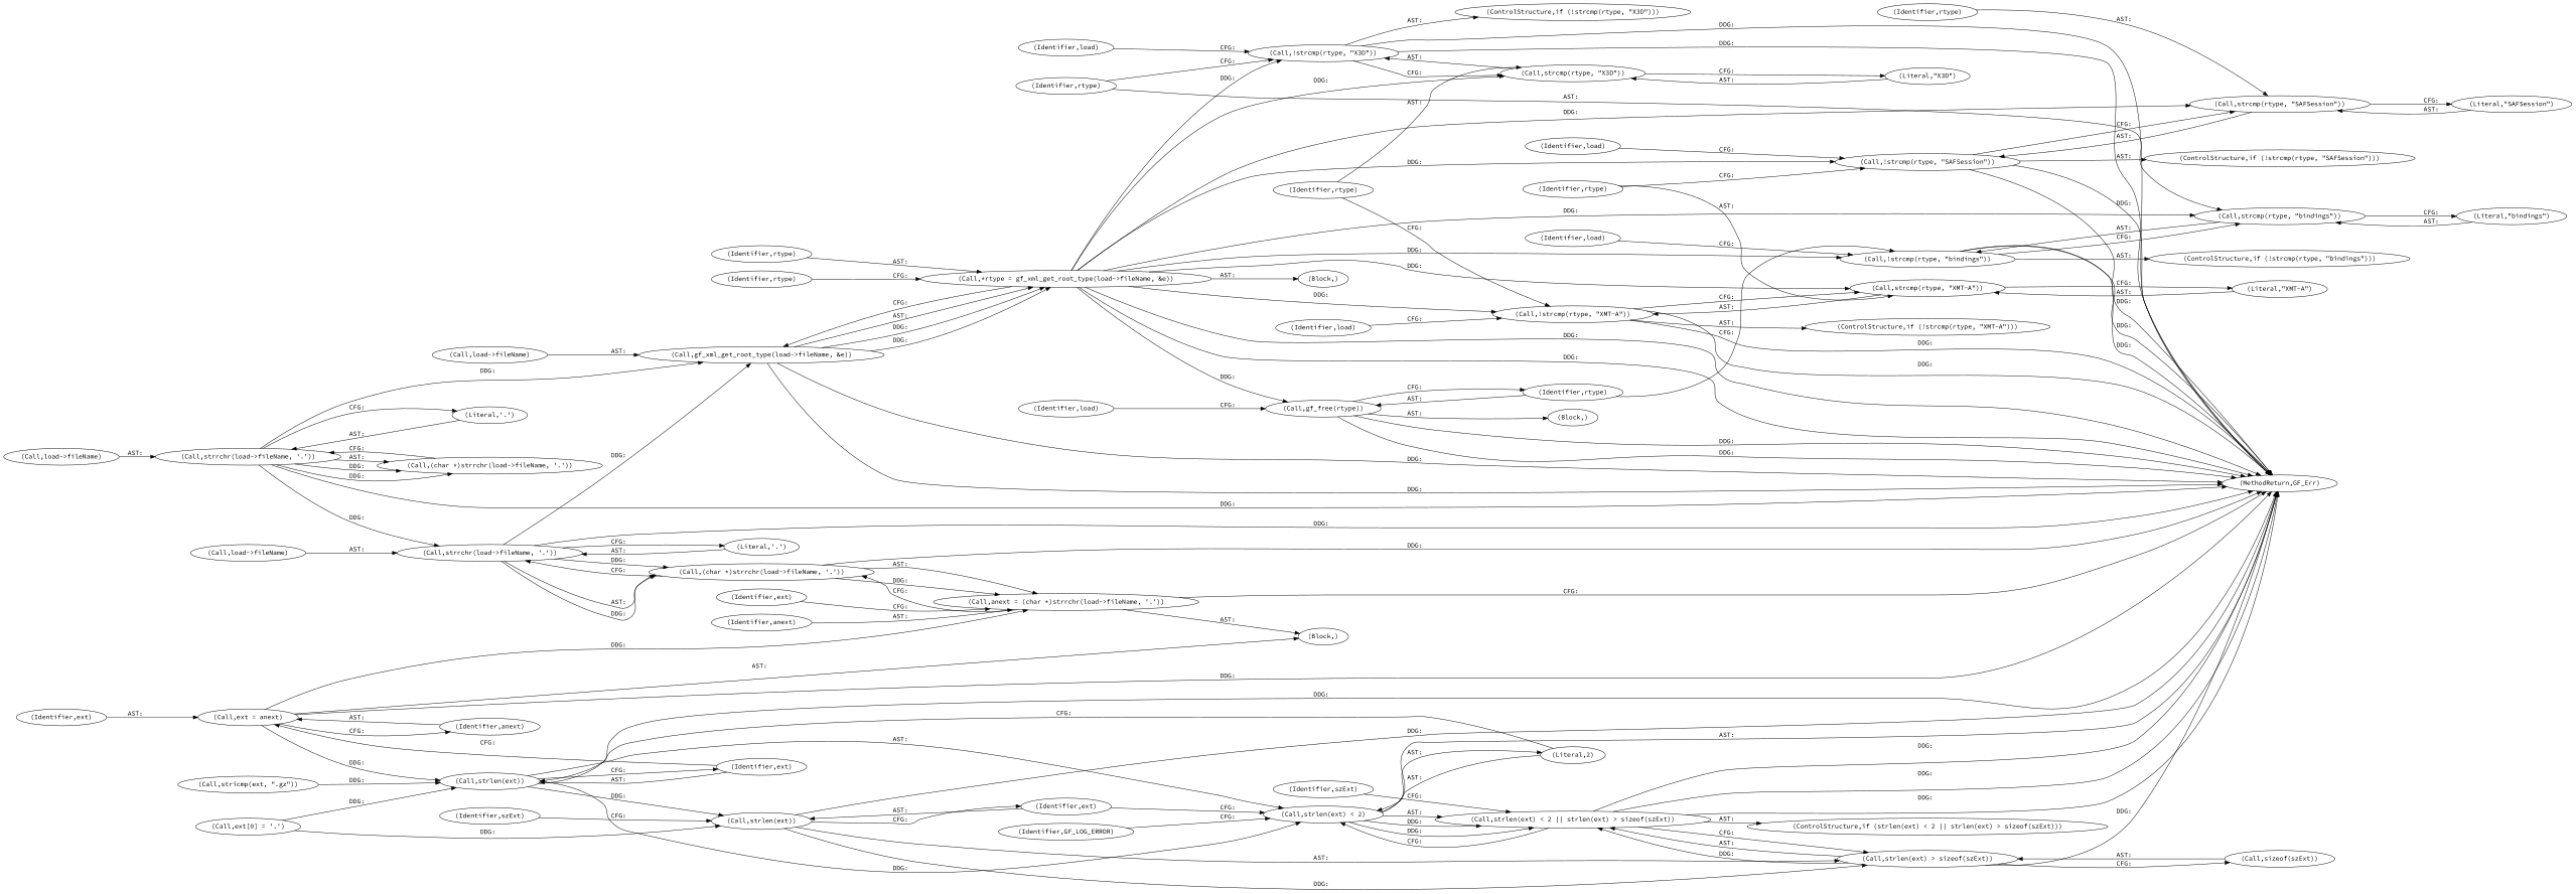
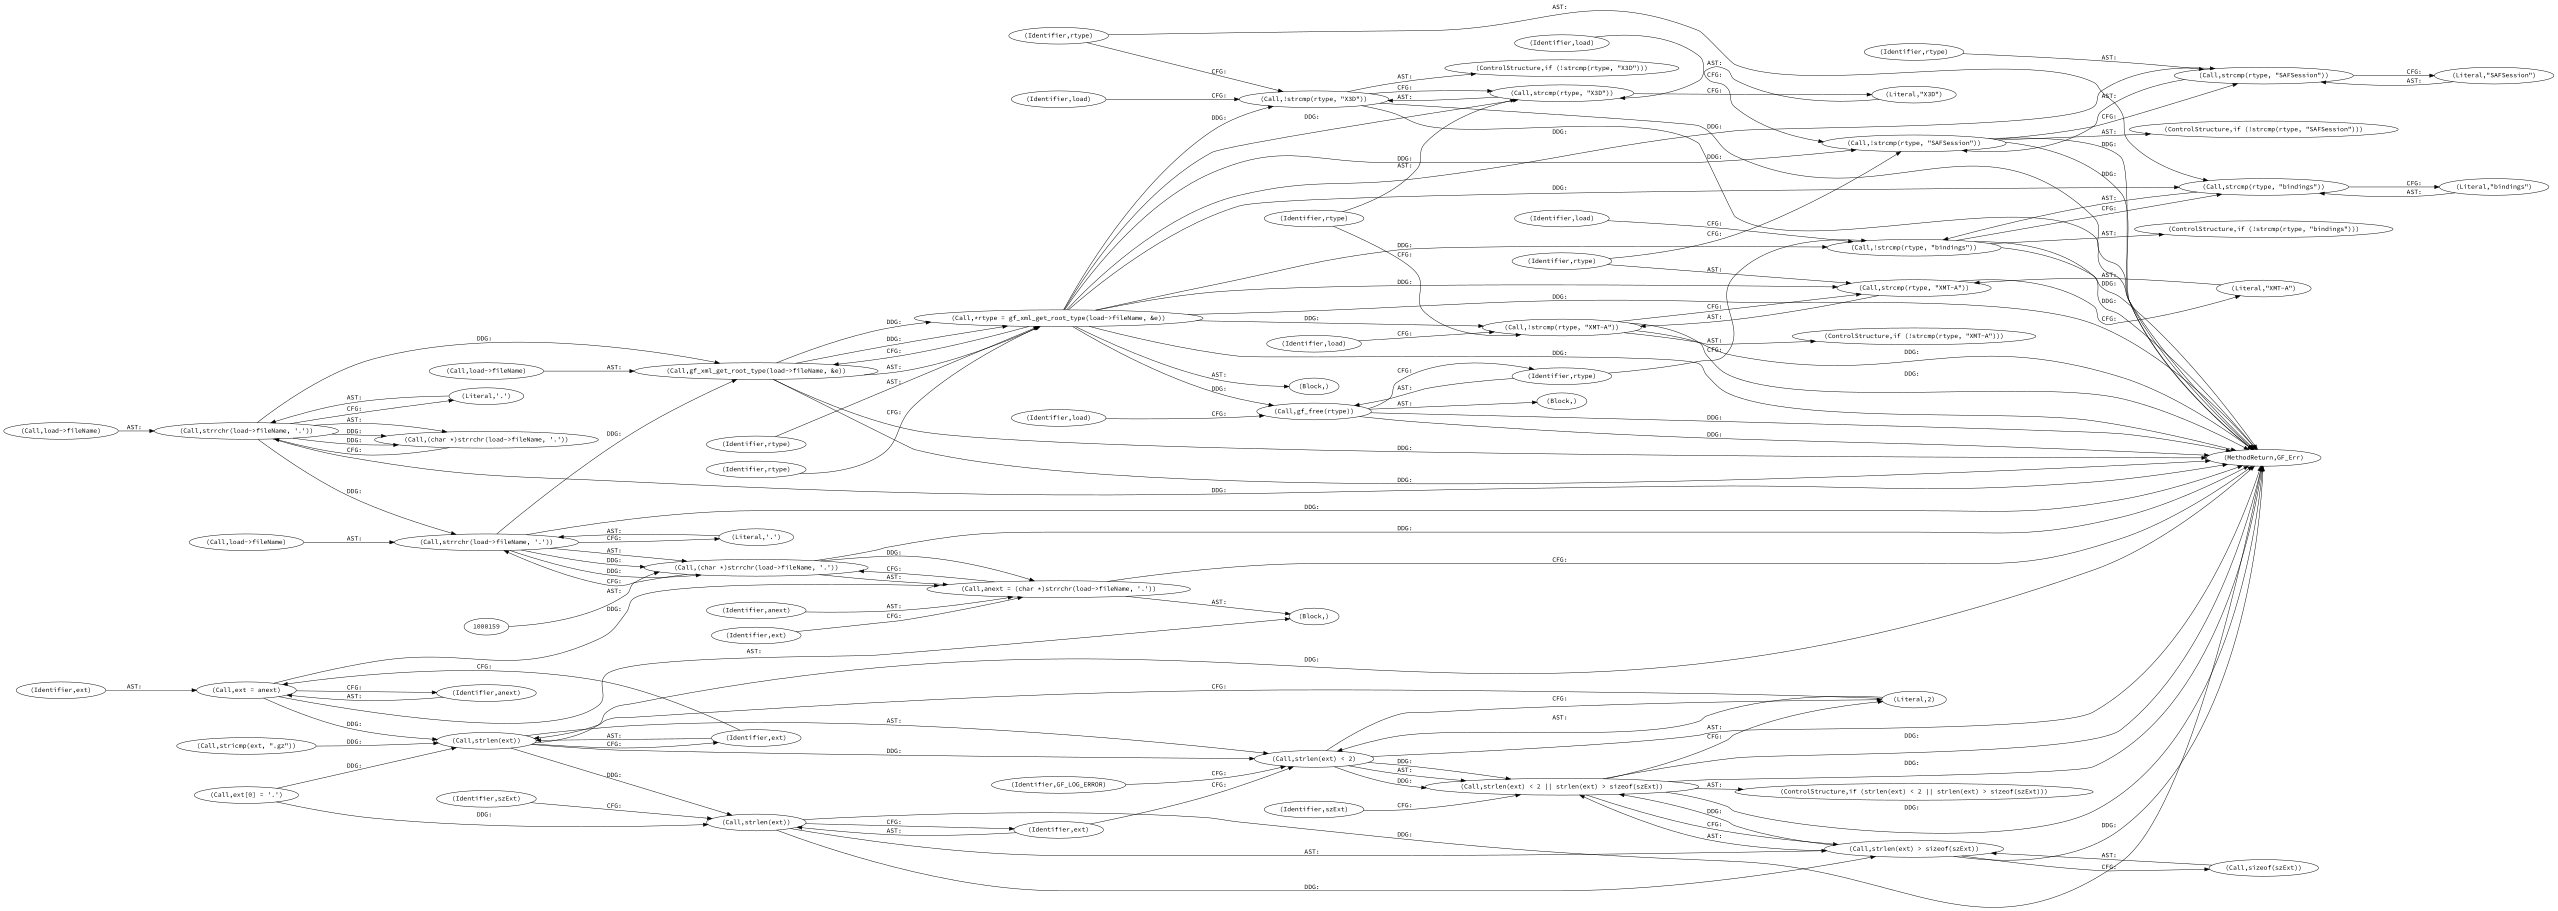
  digraph {
    fontname="Source Code Pro"
    rankdir=LR
    node [fontname="Source Code Pro"]
    edge [fontname="Source Code Pro"]
    n1 [label="(Call,strrchr(load->fileName, '.'))"]
    n2 [label="(Call,(char *)strrchr(load->fileName, '.'))"]
    n3 [label="(Call,gf_xml_get_root_type(load->fileName, &e))"]
    n4 [label="(MethodReturn,GF_Err)"]
    n5 [label="(Literal,'.')"]
    n6 [label="(Call,anext = (char *)strrchr(load->fileName, '.'))"]
    n7 [label="(Call,*rtype = gf_xml_get_root_type(load->fileName, &e))"]
    n8 [label="(Call,strrchr(load->fileName, '.'))"]
    n9 [label="(Literal,'.')"]
    n10 [label="(Call,(char *)strrchr(load->fileName, '.'))"]
    n11 [label="(Block,)"]
    n12 [label="(Call,ext = anext)"]
    n13 [label="(Call,strlen(ext))"]
    n14 [label="(Identifier,anext)"]
    n15 [label="(Call,strlen(ext) < 2)"]
    n16 [label="(Call,strlen(ext))"]
    n17 [label="(Identifier,ext)"]
    n18 [label="(Call,strlen(ext) < 2 || strlen(ext) > sizeof(szExt))"]
    n19 [label="(Literal,2)"]
    n20 [label="(Call,strlen(ext) > sizeof(szExt))"]
    n21 [label="(Identifier,ext)"]
    n22 [label="(ControlStructure,if (strlen(ext) < 2 || strlen(ext) > sizeof(szExt)))"]
    n23 [label="(Call,sizeof(szExt))"]
    n24 [label="(Call,!strcmp(rtype, \"SAFSession\"))"]
    n25 [label="(Call,strcmp(rtype, \"SAFSession\"))"]
    n26 [label="(Call,!strcmp(rtype, \"XMT-A\"))"]
    n27 [label="(Call,strcmp(rtype, \"XMT-A\"))"]
    n28 [label="(Call,!strcmp(rtype, \"X3D\"))"]
    n29 [label="(Call,strcmp(rtype, \"X3D\"))"]
    n30 [label="(Call,!strcmp(rtype, \"bindings\"))"]
    n31 [label="(Call,strcmp(rtype, \"bindings\"))"]
    n32 [label="(Call,gf_free(rtype))"]
    n33 [label="(Block,)"]
    n34 [label="(ControlStructure,if (!strcmp(rtype, \"SAFSession\")))"]
    n35 [label="(Literal,\"SAFSession\")"]
    n36 [label="(ControlStructure,if (!strcmp(rtype, \"XMT-A\")))"]
    n37 [label="(Literal,\"XMT-A\")"]
    n38 [label="(ControlStructure,if (!strcmp(rtype, \"X3D\")))"]
    n39 [label="(Literal,\"X3D\")"]
    n40 [label="(ControlStructure,if (!strcmp(rtype, \"bindings\")))"]
    n41 [label="(Literal,\"bindings\")"]
    n42 [label="(Identifier,rtype)"]
    n43 [label="(Block,)"]
    n44 [label="(Identifier,anext)"]
    n45 [label="(Identifier,rtype)"]
    n46 [label="(Identifier,load)"]
    n47 [label="(Identifier,load)"]
    n48 [label="(Identifier,load)"]
    n49 [label="(Identifier,szExt)"]
    n50 [label="(Identifier,load)"]
    n51 [label="(Identifier,rtype)"]
    n52 [label="(Identifier,GF_LOG_ERROR)"]
    n53 [label="(Call,load->fileName)"]
    n54 [label="(Identifier,rtype)"]
    n55 [label="(Identifier,rtype)"]
    n56 [label="(Identifier,rtype)"]
    n57 [label="(Identifier,szExt)"]
    n58 [label="(Call,load->fileName)"]
    n59 [label="(Call,stricmp(ext, \".gz\"))"]
    n60 [label="(Call,ext[0] = '.')"]
    n61 [label="(Identifier,ext)"]
    n62 [label="(Call,load->fileName)"]
    n63 [label="(Identifier,load)"]
    n64 [label="(Identifier,ext)"]
    n65 [label="(Identifier,rtype)"]
+   1000159
    n1 -> n2 [label="AST: "]
    n1 -> n2 [label="DDG: "]
    n1 -> n2 [label="DDG: "]
    n1 -> n3 [label="DDG: "]
    n1 -> n4 [label="DDG: "]
    n1 -> n5 [label="CFG: "]
    n2 -> n1 [label="CFG: "]
    n2 -> n4 [label="DDG: "]
    n2 -> n6 [label="AST: "]
    n2 -> n6 [label="DDG: "]
    n3 -> n4 [label="DDG: "]
    n3 -> n4 [label="DDG: "]
    n3 -> n7 [label="AST: "]
    n3 -> n7 [label="DDG: "]
    n3 -> n7 [label="DDG: "]
    n5 -> n1 [label="AST: "]
    n6 -> n2 [label="CFG: "]
    n6 -> n4 [label="CFG: "]
    n6 -> n11 [label="AST: "]
    n7 -> n3 [label="CFG: "]
    n7 -> n4 [label="DDG: "]
    n7 -> n4 [label="DDG: "]
    n7 -> n24 [label="DDG: "]
    n7 -> n25 [label="DDG: "]
    n7 -> n26 [label="DDG: "]
    n7 -> n27 [label="DDG: "]
    n7 -> n28 [label="DDG: "]
    n7 -> n29 [label="DDG: "]
    n7 -> n30 [label="DDG: "]
    n7 -> n31 [label="DDG: "]
    n7 -> n32 [label="DDG: "]
    n7 -> n33 [label="AST: "]
    n8 -> n1 [label="DDG: "]
    n8 -> n3 [label="DDG: "]
    n8 -> n4 [label="DDG: "]
    n8 -> n9 [label="CFG: "]
    n8 -> n10 [label="AST: "]
    n8 -> n10 [label="DDG: "]
    n8 -> n10 [label="DDG: "]
    n9 -> n8 [label="AST: "]
    n10 -> n8 [label="CFG: "]
-   n12 -> n4 [label="DDG: "]
    n12 -> n6 [label="DDG: "]
    n12 -> n11 [label="AST: "]
    n12 -> n13 [label="DDG: "]
    n12 -> n14 [label="CFG: "]
    n13 -> n4 [label="DDG: "]
    n13 -> n15 [label="AST: "]
    n13 -> n15 [label="DDG: "]
    n13 -> n16 [label="DDG: "]
    n13 -> n17 [label="CFG: "]
    n14 -> n12 [label="AST: "]
    n15 -> n4 [label="AST: "]
    n15 -> n18 [label="AST: "]
    n15 -> n18 [label="DDG: "]
    n15 -> n18 [label="DDG: "]
-   n15 -> n19 [label="AST: "]
+   n15 -> n19 [label="CFG: "]
    n16 -> n4 [label="DDG: "]
    n16 -> n20 [label="AST: "]
    n16 -> n20 [label="DDG: "]
    n16 -> n21 [label="CFG: "]
    n17 -> n12 [label="CFG: "]
    n17 -> n13 [label="AST: "]
    n18 -> n4 [label="DDG: "]
    n18 -> n4 [label="DDG: "]
    n18 -> n4 [label="DDG: "]
-   n18 -> n15 [label="CFG: "]
+   n18 -> n19 [label="CFG: "]
    n18 -> n20 [label="CFG: "]
    n18 -> n22 [label="AST: "]
    n19 -> n13 [label="CFG: "]
    n19 -> n15 [label="AST: "]
    n20 -> n4 [label="DDG: "]
    n20 -> n18 [label="AST: "]
    n20 -> n18 [label="DDG: "]
    n20 -> n23 [label="CFG: "]
    n21 -> n15 [label="CFG: "]
    n21 -> n16 [label="AST: "]
    n23 -> n20 [label="AST: "]
    n24 -> n4 [label="DDG: "]
    n24 -> n4 [label="DDG: "]
    n24 -> n25 [label="CFG: "]
    n24 -> n34 [label="AST: "]
    n25 -> n24 [label="AST: "]
    n25 -> n35 [label="CFG: "]
    n26 -> n4 [label="DDG: "]
    n26 -> n4 [label="DDG: "]
    n26 -> n27 [label="CFG: "]
    n26 -> n36 [label="AST: "]
    n27 -> n26 [label="AST: "]
    n27 -> n37 [label="CFG: "]
    n28 -> n4 [label="DDG: "]
    n28 -> n4 [label="DDG: "]
    n28 -> n29 [label="CFG: "]
    n28 -> n38 [label="AST: "]
    n29 -> n28 [label="AST: "]
    n29 -> n39 [label="CFG: "]
    n30 -> n4 [label="DDG: "]
    n30 -> n4 [label="DDG: "]
    n30 -> n31 [label="CFG: "]
    n30 -> n40 [label="AST: "]
    n31 -> n30 [label="AST: "]
    n31 -> n41 [label="CFG: "]
    n32 -> n4 [label="DDG: "]
    n32 -> n4 [label="DDG: "]
    n32 -> n42 [label="CFG: "]
    n32 -> n43 [label="AST: "]
    n35 -> n25 [label="AST: "]
    n37 -> n27 [label="AST: "]
    n39 -> n29 [label="AST: "]
    n41 -> n31 [label="AST: "]
    n42 -> n30 [label="CFG: "]
    n42 -> n32 [label="AST: "]
    n44 -> n6 [label="AST: "]
    n45 -> n26 [label="CFG: "]
    n45 -> n29 [label="AST: "]
    n46 -> n32 [label="CFG: "]
    n47 -> n24 [label="CFG: "]
    n48 -> n30 [label="CFG: "]
    n49 -> n16 [label="CFG: "]
    n50 -> n28 [label="CFG: "]
    n51 -> n7 [label="AST: "]
    n52 -> n15 [label="CFG: "]
    n53 -> n3 [label="AST: "]
    n54 -> n25 [label="AST: "]
    n55 -> n7 [label="CFG: "]
    n56 -> n28 [label="CFG: "]
    n56 -> n31 [label="AST: "]
    n57 -> n18 [label="CFG: "]
    n58 -> n8 [label="AST: "]
    n59 -> n13 [label="DDG: "]
    n60 -> n13 [label="DDG: "]
    n60 -> n16 [label="DDG: "]
    n61 -> n12 [label="AST: "]
    n62 -> n1 [label="AST: "]
    n63 -> n26 [label="CFG: "]
    n64 -> n6 [label="CFG: "]
    n65 -> n24 [label="CFG: "]
    n65 -> n27 [label="AST: "]
+   1000159 -> n2 [label="AST: "]
  }
